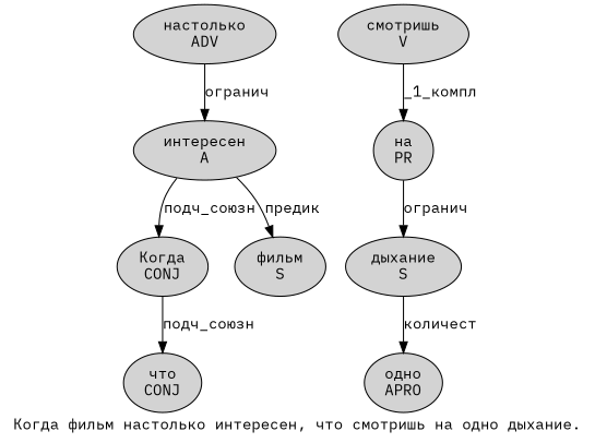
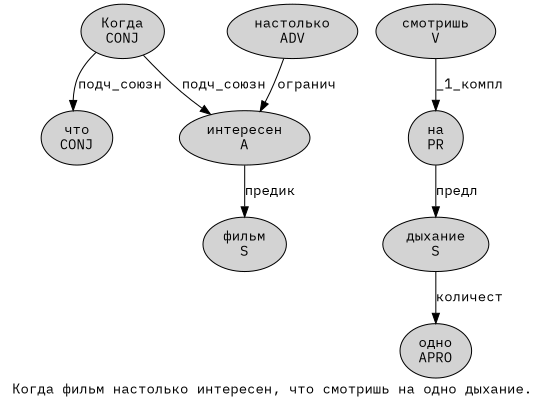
  digraph {
    fontname="IBM Plex Mono"
    label="Когда фильм настолько интересен, что смотришь на одно дыхание."
    node [fillcolor=lightgray fontname="IBM Plex Mono" penwidth=1 shape=ellipse style=filled]
    edge [fontname="IBM Plex Mono"]
    n1 [label="Когда\nCONJ"]
    n2 [label="интересен\nA"]
    n3 [label="что\nCONJ"]
    n4 [label="фильм\nS"]
    n5 [label="настолько\nADV"]
    n6 [label="смотришь\nV"]
    n7 [label="на\nPR"]
    n8 [label="дыхание\nS"]
    n9 [label="одно\nAPRO"]
-   n2 -> n1 [label="подч_союзн"]
+   n1 -> n2 [label="подч_союзн"]
    n1 -> n3 [label="подч_союзн"]
    n2 -> n4 [label="предик"]
    n5 -> n2 [label="огранич"]
    n6 -> n7 [label="_1_компл"]
-   n7 -> n8 [label="огранич"]
+   n7 -> n8 [label="предл"]
    n8 -> n9 [label="количест"]
  }
